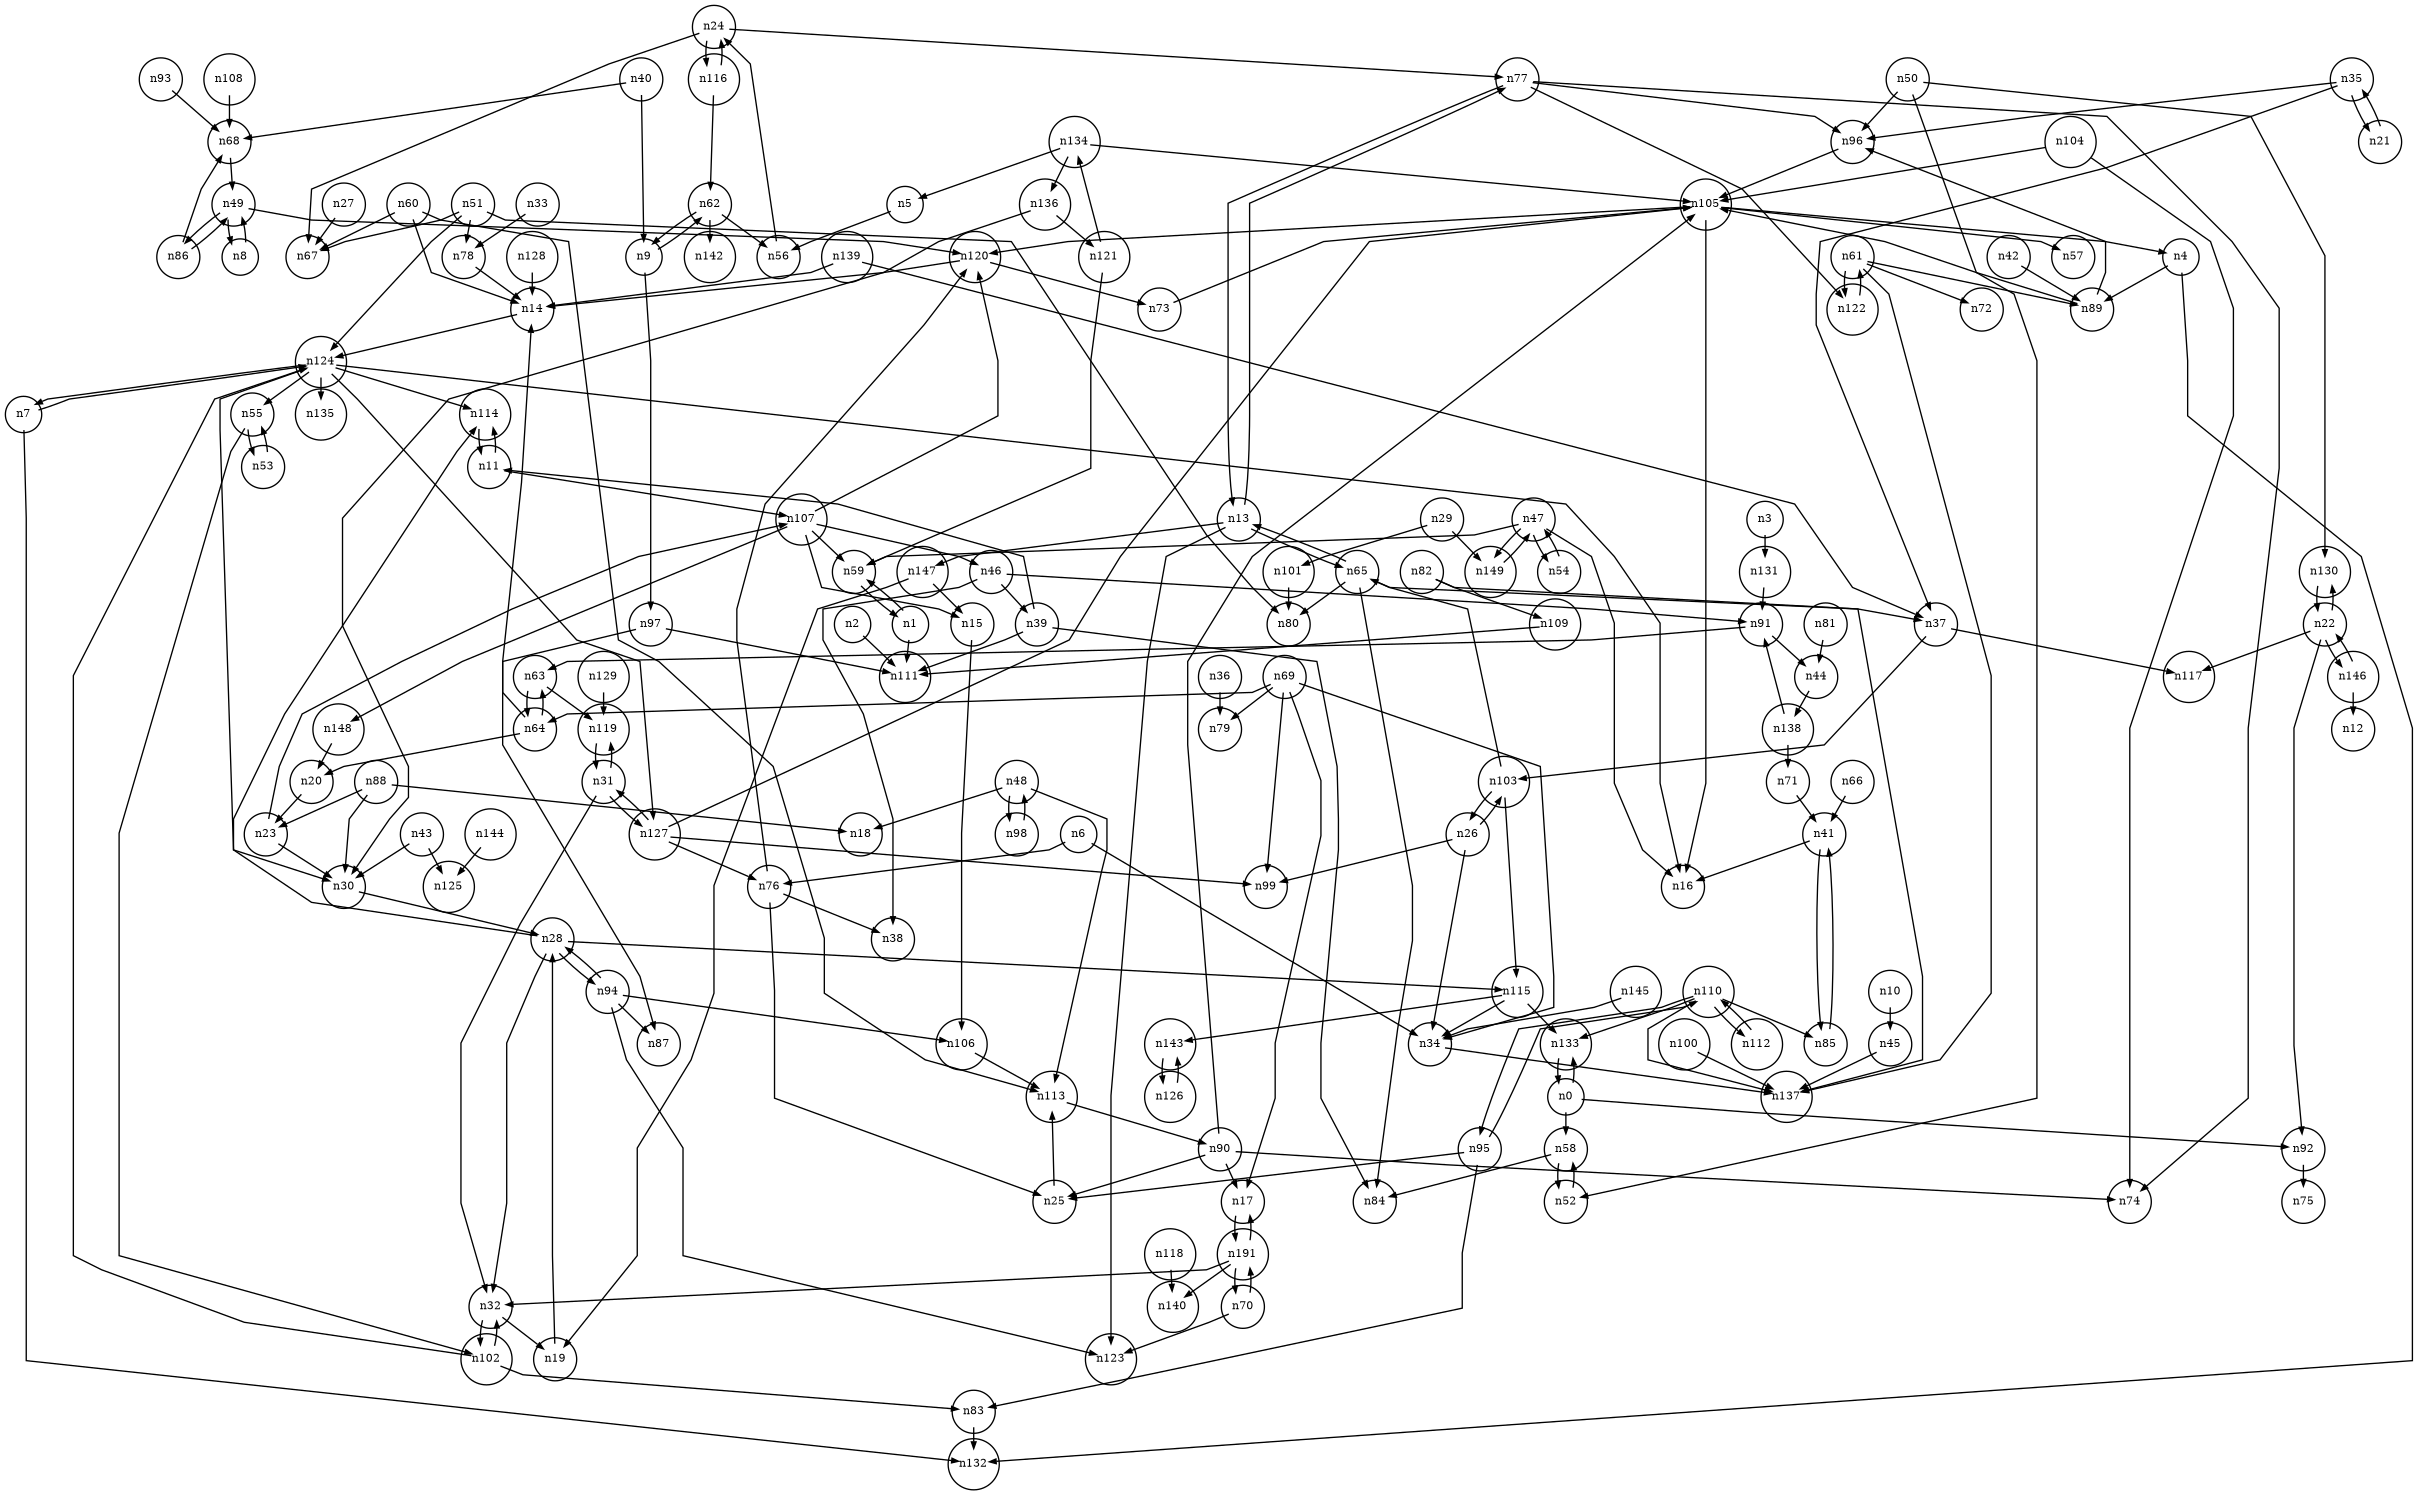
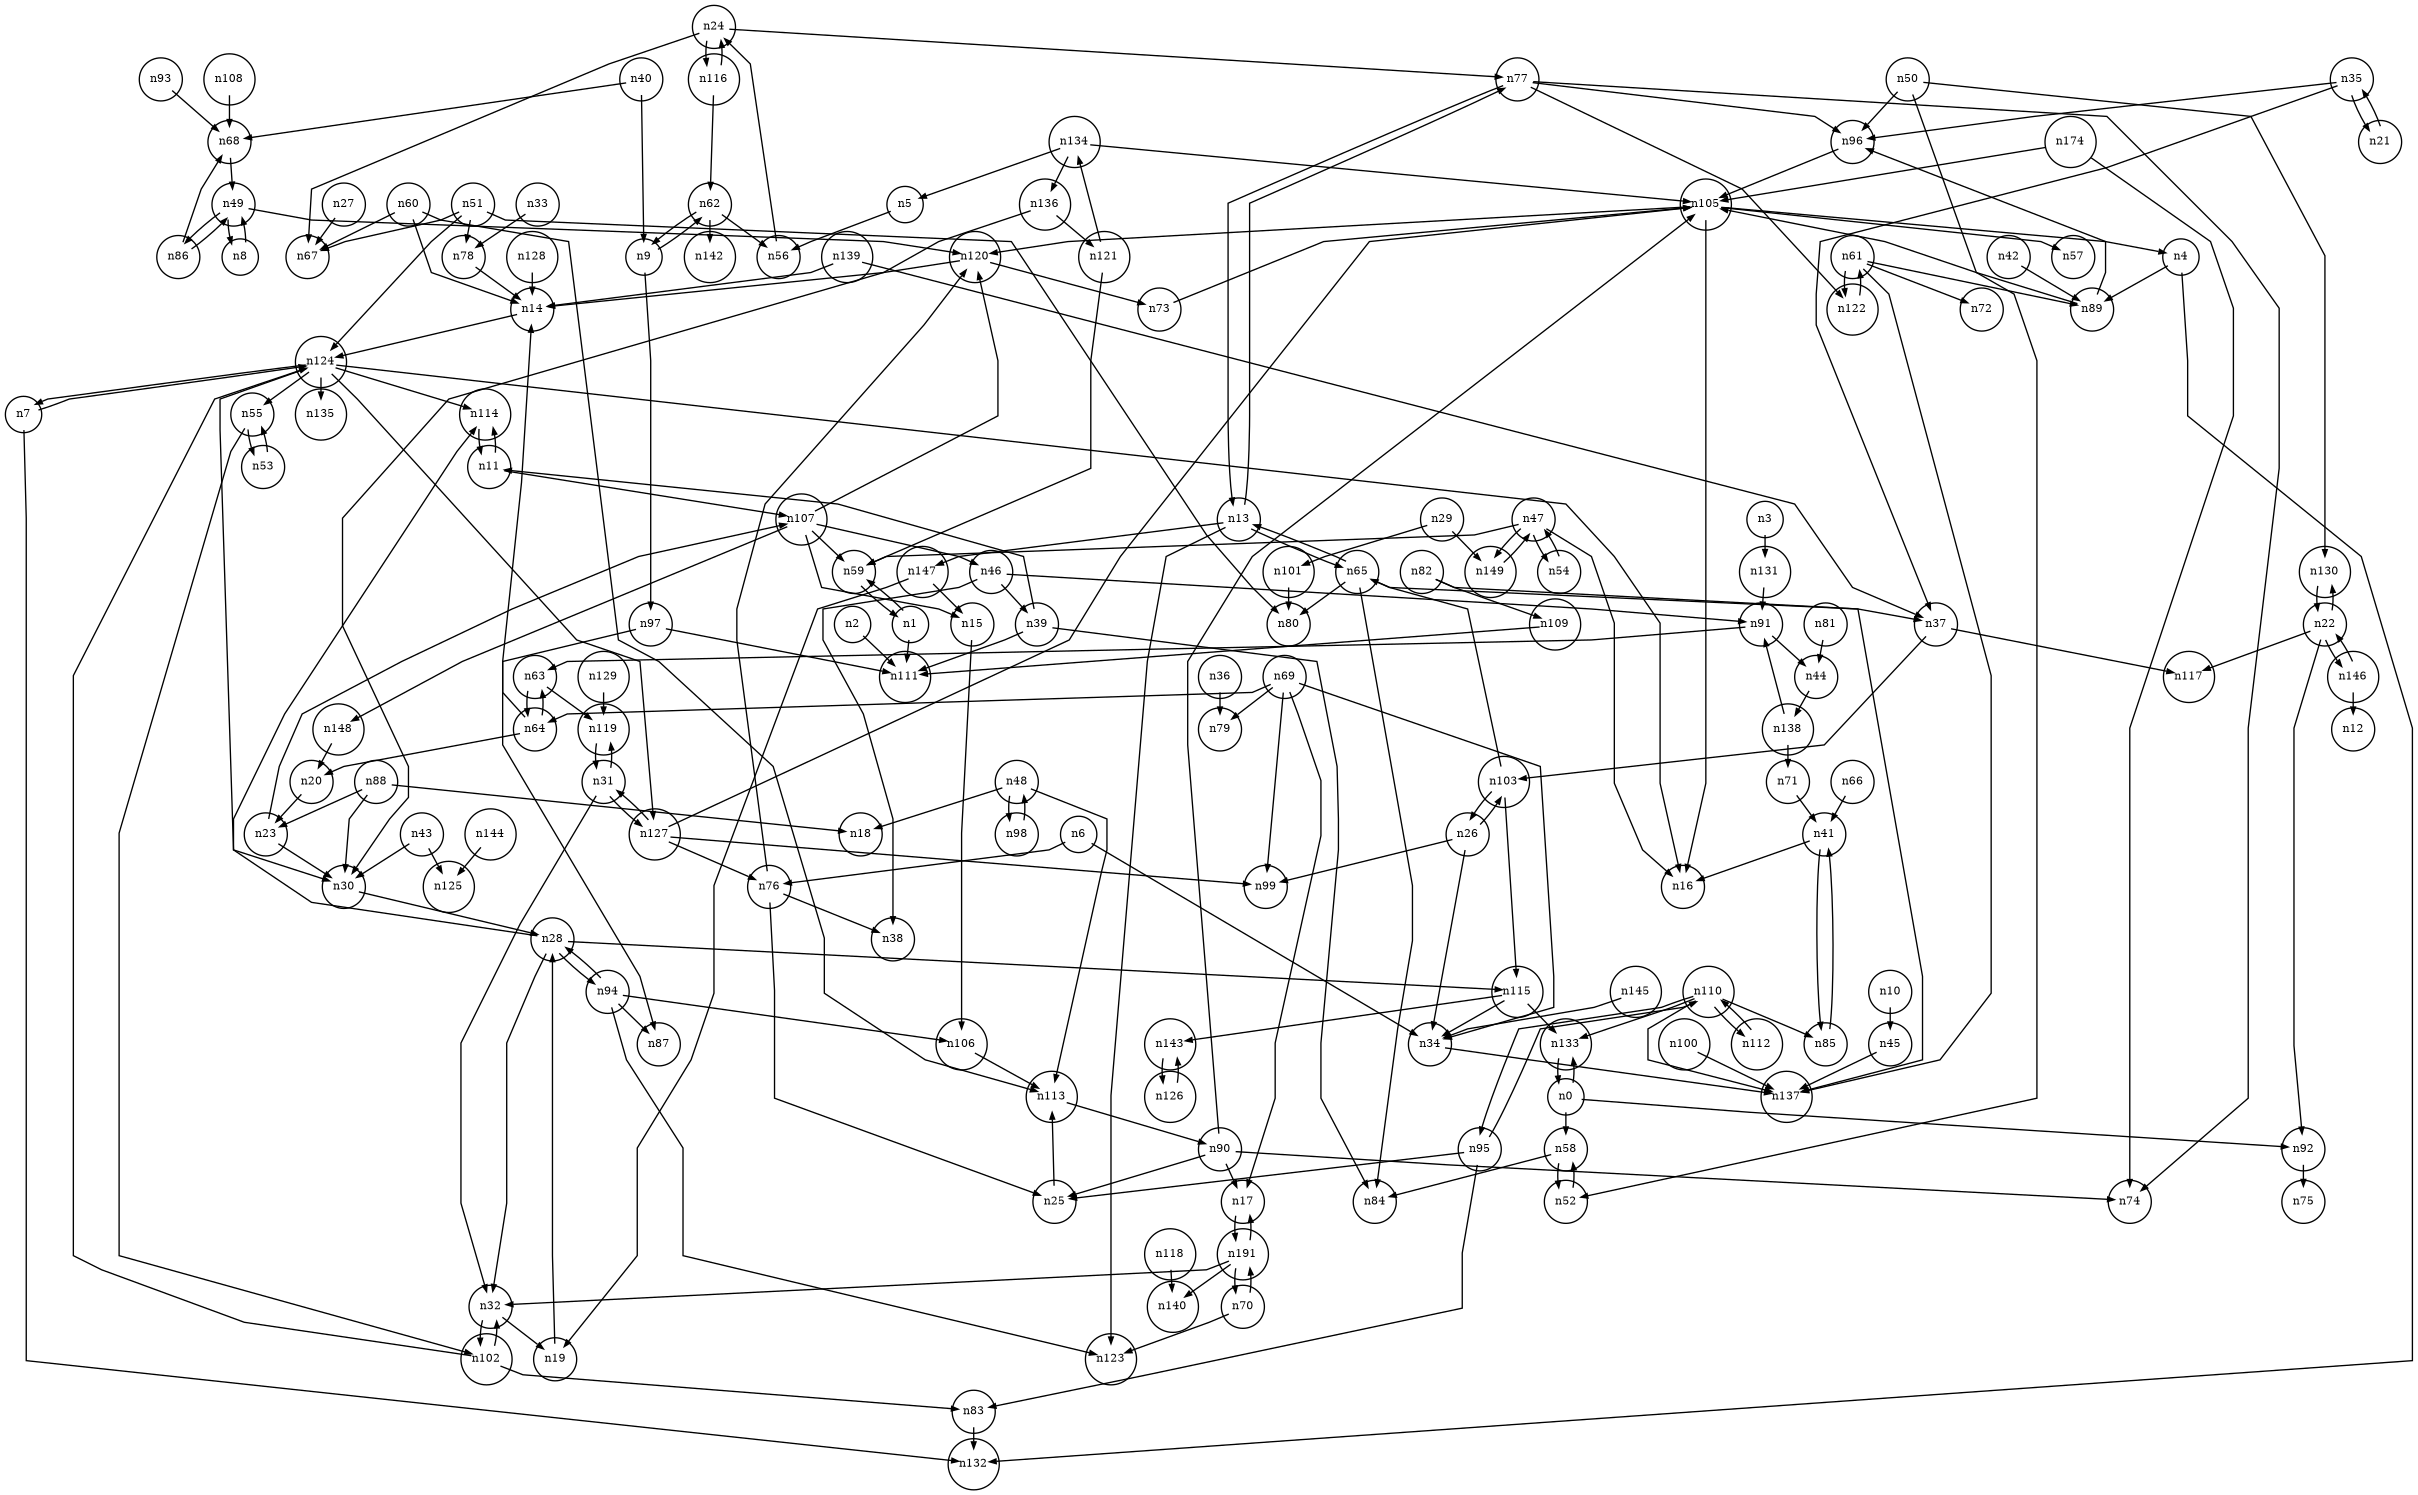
  digraph {
    fontsize=8
    nodesep=0.22
    nodesize=0.32
    ranksep=0.22
    splines=polyline
    node [fixedsize=shape fontsize=8 shape=circle]
    edge [arrowsize=0.5]
    n58 [width=0.32]
    n52 [width=0.32]
    n84 [width=0.32]
    n0 [width=0.32]
    n92 [width=0.32]
    n133 [width=0.32]
    n75 [width=0.32]
    n59 [width=0.32]
    n1 [width=0.32]
    n111 [width=0.32]
    n2 [width=0.32]
    n131 [width=0.32]
    n91 [width=0.32]
    n44 [width=0.32]
    n63 [width=0.32]
    n138 [width=0.32]
    n119 [width=0.32]
    n64 [width=0.32]
    n3 [width=0.32]
    n89 [width=0.32]
    n96 [width=0.32]
    n105 [width=0.32]
    n4 [width=0.32]
    n120 [width=0.32]
    n16 [width=0.32]
    n57 [width=0.32]
    n132 [width=0.32]
    n14 [width=0.32]
    n73 [width=0.32]
    n56 [width=0.32]
    n24 [width=0.32]
    n77 [width=0.32]
    n67 [width=0.32]
    n116 [width=0.32]
    n13 [width=0.32]
    n74 [width=0.32]
    n122 [width=0.32]
    n62 [width=0.32]
    n5 [width=0.32]
    n34 [width=0.32]
    n137 [width=0.32]
    n6 [width=0.32]
    n76 [width=0.32]
    n25 [width=0.32]
    n38 [width=0.32]
    n113 [width=0.32]
    n90 [width=0.32]
    n124 [width=0.32]
    n7 [width=0.32]
    n114 [width=0.32]
    n30 [width=0.32]
    n127 [width=0.32]
    n55 [width=0.32]
    n135 [width=0.32]
    n11 [width=0.32]
    n28 [width=0.32]
    n99 [width=0.32]
    n31 [width=0.32]
    n102 [width=0.32]
    n53 [width=0.32]
    n142 [width=0.32]
    n9 [width=0.32]
    n97 [width=0.32]
    n87 [width=0.32]
    n45 [width=0.32]
    n10 [width=0.32]
    n107 [width=0.32]
    n15 [width=0.32]
    n46 [width=0.32]
    n148 [width=0.32]
    n106 [width=0.32]
    n39 [width=0.32]
    n20 [width=0.32]
    n65 [width=0.32]
    n37 [width=0.32]
    n80 [width=0.32]
    n117 [width=0.32]
    n103 [width=0.32]
    n123 [width=0.32]
    n147 [width=0.32]
    n26 [width=0.32]
    n115 [width=0.32]
    n19 [width=0.32]
    n61 [width=0.32]
    n72 [width=0.32]
    n32 [width=0.32]
    n94 [width=0.32]
    n17 [width=0.32]
    n23 [width=0.32]
    n35 [width=0.32]
    n21 [width=0.32]
    n22 [width=0.32]
    n130 [width=0.32]
    n146 [width=0.32]
    n12 [width=0.32]
    n141 [label=n191 width=0.32]
    n143 [width=0.32]
    n27 [width=0.32]
    n83 [width=0.32]
    n126 [width=0.32]
    n101 [width=0.32]
    n29 [width=0.32]
    n149 [width=0.32]
    n47 [width=0.32]
    n54 [width=0.32]
    n78 [width=0.32]
    n33 [width=0.32]
    n36 [width=0.32]
    n79 [width=0.32]
    n40 [width=0.32]
    n68 [width=0.32]
    n49 [width=0.32]
    n8 [width=0.32]
    n86 [width=0.32]
    n41 [width=0.32]
    n85 [width=0.32]
    n42 [width=0.32]
    n43 [width=0.32]
    n125 [width=0.32]
    n71 [width=0.32]
    n48 [width=0.32]
    n18 [width=0.32]
    n98 [width=0.32]
    n50 [width=0.32]
    n51 [width=0.32]
    n60 [width=0.32]
    n66 [width=0.32]
    n70 [width=0.32]
    n140 [width=0.32]
    n69 [width=0.32]
    n81 [width=0.32]
    n109 [width=0.32]
    n82 [width=0.32]
    n88 [width=0.32]
    n93 [width=0.32]
    n95 [width=0.32]
    n110 [width=0.32]
    n112 [width=0.32]
    n100 [width=0.32]
-   n104 [width=0.32]
+   n104 [width=0.32 label=n174]
    n108 [width=0.32]
    n118 [width=0.32]
    n121 [width=0.32]
    n134 [width=0.32]
    n136 [width=0.32]
    n128 [width=0.32]
    n129 [width=0.32]
    n139 [width=0.32]
    n144 [width=0.32]
    n145 [width=0.32]
    n58 -> n52
    n58 -> n84
    n52 -> n58
    n0 -> n58
    n0 -> n92
    n0 -> n133
    n92 -> n75
    n133 -> n0
    n59 -> n1
    n1 -> n59
    n1 -> n111
    n2 -> n111
    n131 -> n91
    n91 -> n44
    n91 -> n63
    n44 -> n138
    n63 -> n119
    n63 -> n64
    n138 -> n91
    n138 -> n71
    n119 -> n31
    n64 -> n63
    n64 -> n14
    n64 -> n20
    n3 -> n131
    n89 -> n96
    n89 -> n105
    n96 -> n105
    n105 -> n4
    n105 -> n120
    n105 -> n16
    n105 -> n57
    n4 -> n89
    n4 -> n132
    n120 -> n14
    n120 -> n73
    n14 -> n124
    n73 -> n105
    n56 -> n24
    n24 -> n77
    n24 -> n67
    n24 -> n116
    n77 -> n96
    n77 -> n13
    n77 -> n74
    n77 -> n122
    n116 -> n24
    n116 -> n62
    n13 -> n77
    n13 -> n65
    n13 -> n123
    n13 -> n147
    n122 -> n61
    n62 -> n56
    n62 -> n142
    n62 -> n9
    n5 -> n56
    n34 -> n137
    n6 -> n34
    n6 -> n76
    n76 -> n120
    n76 -> n25
    n76 -> n38
    n25 -> n113
    n113 -> n90
    n90 -> n105
    n90 -> n74
    n90 -> n25
    n90 -> n17
    n124 -> n16
    n124 -> n7
    n124 -> n114
    n124 -> n30
    n124 -> n127
    n124 -> n55
    n124 -> n135
    n7 -> n132
    n7 -> n124
    n114 -> n11
    n30 -> n28
    n127 -> n105
    n127 -> n76
    n127 -> n99
    n127 -> n31
    n55 -> n102
    n55 -> n53
    n11 -> n114
    n11 -> n107
    n28 -> n114
    n28 -> n115
    n28 -> n32
    n28 -> n94
    n31 -> n119
    n31 -> n127
    n31 -> n32
    n102 -> n124
    n102 -> n32
    n102 -> n83
    n53 -> n55
    n9 -> n62
    n9 -> n97
    n97 -> n111
    n97 -> n87
    n45 -> n137
    n10 -> n45
    n107 -> n59
    n107 -> n120
    n107 -> n15
    n107 -> n46
    n107 -> n148
    n15 -> n106
    n46 -> n91
    n46 -> n38
    n46 -> n39
    n148 -> n20
    n106 -> n113
    n39 -> n84
    n39 -> n111
    n39 -> n11
    n20 -> n23
    n65 -> n84
    n65 -> n13
    n65 -> n37
    n65 -> n80
    n37 -> n117
    n37 -> n103
    n103 -> n65
    n103 -> n26
    n103 -> n115
    n147 -> n15
    n147 -> n19
    n26 -> n34
    n26 -> n99
    n26 -> n103
    n115 -> n133
    n115 -> n34
    n115 -> n143
    n19 -> n28
    n61 -> n89
    n61 -> n122
    n61 -> n137
    n61 -> n72
    n32 -> n102
    n32 -> n19
    n94 -> n28
    n94 -> n87
    n94 -> n106
    n94 -> n123
    n17 -> n141
    n23 -> n30
    n23 -> n107
    n35 -> n96
    n35 -> n37
    n35 -> n21
    n21 -> n35
    n22 -> n92
    n22 -> n117
    n22 -> n130
    n22 -> n146
    n130 -> n22
    n146 -> n22
    n146 -> n12
    n141 -> n32
    n141 -> n17
    n141 -> n70
    n141 -> n140
    n143 -> n126
    n27 -> n67
    n83 -> n132
    n126 -> n143
    n101 -> n80
    n29 -> n101
    n29 -> n149
    n149 -> n47
    n47 -> n59
    n47 -> n16
    n47 -> n149
    n47 -> n54
    n54 -> n47
    n78 -> n14
    n33 -> n78
    n36 -> n79
    n40 -> n9
    n40 -> n68
    n68 -> n49
    n49 -> n120
    n49 -> n8
    n49 -> n86
    n8 -> n49
    n86 -> n68
    n86 -> n49
    n41 -> n16
    n41 -> n85
    n85 -> n41
    n42 -> n89
    n43 -> n30
    n43 -> n125
    n71 -> n41
    n48 -> n113
    n48 -> n18
    n48 -> n98
    n98 -> n48
    n50 -> n52
    n50 -> n96
    n50 -> n130
    n51 -> n67
    n51 -> n124
    n51 -> n80
    n51 -> n78
    n60 -> n14
    n60 -> n67
    n60 -> n113
    n66 -> n41
    n70 -> n123
    n70 -> n141
    n69 -> n64
    n69 -> n34
    n69 -> n99
    n69 -> n17
    n69 -> n79
    n81 -> n44
    n109 -> n111
    n82 -> n137
    n82 -> n109
    n88 -> n30
    n88 -> n23
    n88 -> n18
    n93 -> n68
    n95 -> n25
    n95 -> n83
    n95 -> n110
    n110 -> n133
    n110 -> n137
    n110 -> n85
    n110 -> n95
    n110 -> n112
    n112 -> n110
    n100 -> n137
    n104 -> n105
    n104 -> n74
    n108 -> n68
    n118 -> n140
    n121 -> n59
    n121 -> n134
    n134 -> n105
    n134 -> n5
    n134 -> n136
    n136 -> n30
    n136 -> n121
    n128 -> n14
    n129 -> n119
    n139 -> n14
    n139 -> n37
    n144 -> n125
    n145 -> n34
  }
